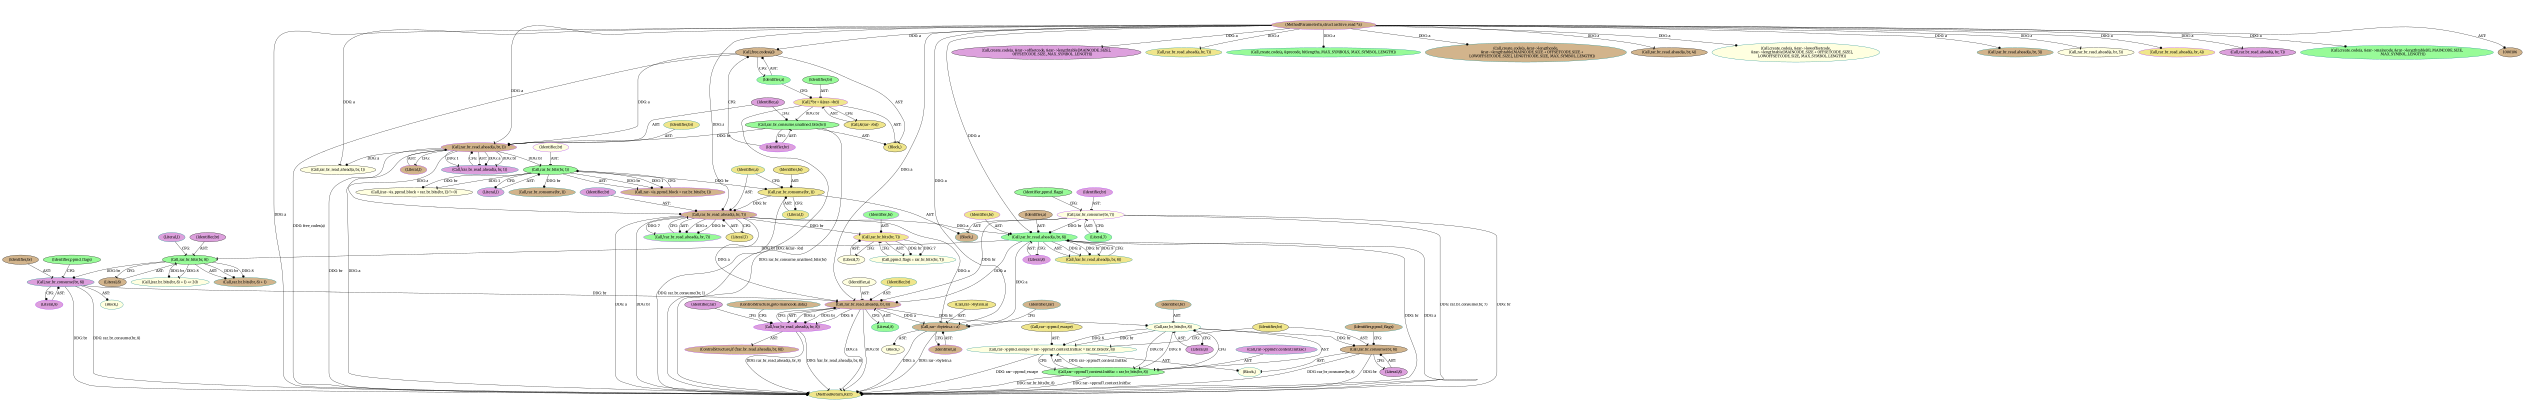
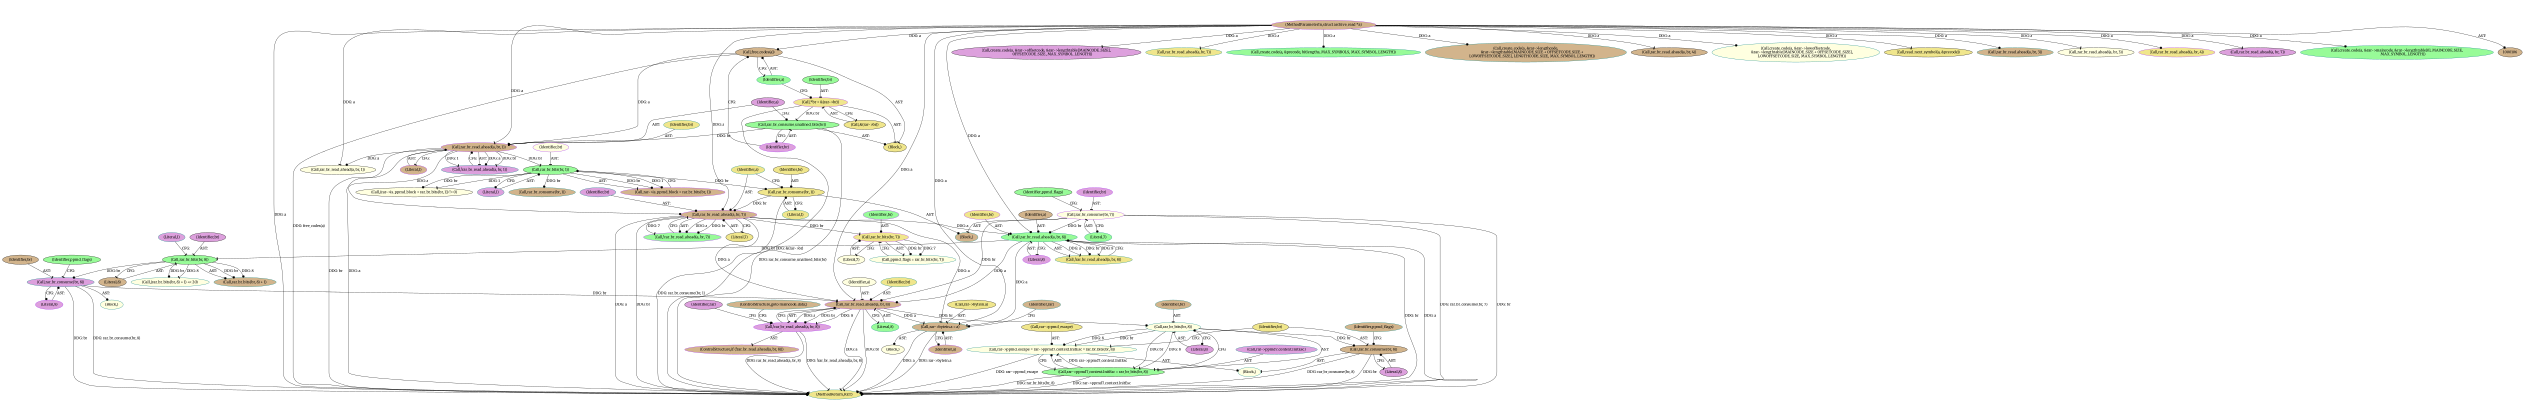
  digraph {
    fontname=Merriweather
    node [color=teal fillcolor=tan fontname=Merriweather style=filled]
    edge [arrowhead=dot fontname=Merriweather]
    n1 [color=purple label="(Call,rar_br_read_ahead(a, br, 8))"]
    n2 [color=purple fillcolor=plum label="(Call,!rar_br_read_ahead(a, br, 8))"]
    n3 [fillcolor=lightyellow label="(Call,rar_br_bits(br, 8))"]
    n4 [label="(Call,rar->bytein.a = a)"]
    n5 [fillcolor=khaki label="(MethodReturn,RET)"]
    n6 [fillcolor=palegreen label="(Literal,8)"]
    n7 [color=purple label="(ControlStructure,if (!rar_br_read_ahead(a, br, 8)))"]
    n8 [fillcolor=lightyellow label="(Call,rar->ppmd_escape = rar->ppmd7_context.InitEsc = rar_br_bits(br, 8))"]
    n9 [color=black fillcolor=palegreen label="(Call,rar->ppmd7_context.InitEsc = rar_br_bits(br, 8))"]
    n10 [color=black label="(Call,rar_br_consume(br, 8))"]
    n11 [color=black fillcolor=plum label="(Literal,8)"]
    n12 [color=purple label="(Identifier,a)"]
    n13 [color=black fillcolor=lightyellow label="(Block,)"]
    n14 [color=purple label="(Call,rar_br_read_ahead(a, br, 7))"]
    n15 [fillcolor=palegreen label="(Call,rar_br_read_ahead(a, br, 8))"]
    n16 [color=purple fillcolor=khaki label="(Call,rar_br_bits(br, 7))"]
    n17 [color=purple fillcolor=palegreen label="(Call,!rar_br_read_ahead(a, br, 7))"]
    n18 [color=black fillcolor=khaki label="(Literal,7)"]
    n19 [color=black fillcolor=palegreen label="(Call,rar_br_bits(br, 8))"]
    n20 [color=purple fillcolor=plum label="(Literal,8)"]
    n21 [fillcolor=khaki label="(Call,!rar_br_read_ahead(a, br, 8))"]
    n22 [color=black fillcolor=lightyellow label="(Literal,7)"]
    n23 [fillcolor=lightyellow label="(Call,ppmd_flags = rar_br_bits(br, 7))"]
    n24 [color=purple label="(Call,rar_br_read_ahead(a, br, 1))"]
    n25 [color=black fillcolor=palegreen label="(Call,rar_br_bits(br, 1))"]
    n26 [fillcolor=plum label="(Call,!rar_br_read_ahead(a, br, 1))"]
    n27 [color=black fillcolor=lightyellow label="(Call,rar_br_read_ahead(a, br, 1))"]
    n28 [color=purple label="(Literal,1)"]
    n29 [color=black fillcolor=khaki label="(Call,rar_br_consume(br, 1))"]
    n30 [color=purple label="(Call,rar->is_ppmd_block = rar_br_bits(br, 1))"]
    n31 [color=black fillcolor=lightyellow label="(Call,(rar->is_ppmd_block = rar_br_bits(br, 1)) != 0)"]
    n32 [fillcolor=plum label="(Literal,1)"]
    n33 [label="(Call,rar_br_consume(br, 1))"]
    n34 [color=black label="(Call,free_codes(a))"]
    n35 [color=black fillcolor=khaki label="(Block,)"]
    n36 [fillcolor=palegreen label="(Identifier,a)"]
    n37 [color=purple fillcolor=khaki label="(Call,*br = &(rar->br))"]
    n38 [color=purple label="(MethodParameterIn,struct archive_read *a)"]
    n39 [color=black fillcolor=plum label="(Call,create_code(a, &rar->offsetcode, &rar->lengthtable[MAINCODE_SIZE],\n                OFFSETCODE_SIZE, MAX_SYMBOL_LENGTH))"]
    n40 [fillcolor=khaki label="(Call,rar_br_read_ahead(a, br, 7))"]
    n41 [fillcolor=palegreen label="(Call,create_code(a, &precode, bitlengths, MAX_SYMBOLS, MAX_SYMBOL_LENGTH))"]
    n42 [label="(Call,create_code(a, &rar->lengthcode,\n                &rar->lengthtable[MAINCODE_SIZE + OFFSETCODE_SIZE +\n                LOWOFFSETCODE_SIZE], LENGTHCODE_SIZE, MAX_SYMBOL_LENGTH))"]
    n43 [color=black label="(Call,rar_br_read_ahead(a, br, 4))"]
    n44 [fillcolor=lightyellow label="(Call,create_code(a, &rar->lowoffsetcode,\n                &rar->lengthtable[MAINCODE_SIZE + OFFSETCODE_SIZE],\n                LOWOFFSETCODE_SIZE, MAX_SYMBOL_LENGTH))"]
+   n45 [color=black fillcolor=khaki label="(Call,read_next_symbol(a, &precode))"]
    n46 [label="(Call,rar_br_read_ahead(a, br, 3))"]
    n47 [color=black fillcolor=lightyellow label="(Call,rar_br_read_ahead(a, br, 3))"]
    n48 [color=purple fillcolor=khaki label="(Call,rar_br_read_ahead(a, br, 4))"]
    n49 [color=black fillcolor=plum label="(Call,rar_br_read_ahead(a, br, 7))"]
    n50 [fillcolor=palegreen label="(Call,create_code(a, &rar->maincode, &rar->lengthtable[0], MAINCODE_SIZE,\n                MAX_SYMBOL_LENGTH))"]
    1000106 [color=black]
    n52 [color=black fillcolor=palegreen label="(Call,rar_br_consume_unalined_bits(br))"]
    n53 [color=purple fillcolor=plum label="(Identifier,br)"]
    n54 [color=black fillcolor=khaki label="(Call,&(rar->br))"]
    n55 [label="(Block,)"]
    n56 [fillcolor=khaki label="(Literal,1)"]
    n57 [fillcolor=plum label="(Call,rar_br_consume(br, 8))"]
    n58 [fillcolor=lightyellow label="(Call,(rar_br_bits(br, 8) + 1) << 20)"]
    n59 [label="(Call,rar_br_bits(br, 8) + 1)"]
    n60 [color=black label="(Literal,8)"]
    n61 [color=purple fillcolor=lightyellow label="(Call,rar_br_consume(br, 7))"]
    n62 [fillcolor=palegreen label="(Literal,7)"]
    n63 [fillcolor=lightyellow label="(Block,)"]
    n64 [color=purple fillcolor=plum label="(Literal,8)"]
    n65 [fillcolor=lightyellow label="(Block,)"]
    n66 [color=black fillcolor=plum label="(Literal,8)"]
    n67 [color=black label="(Identifier,br)"]
    n68 [label="(Identifier,br)"]
    n69 [color=black fillcolor=lightyellow label="(Identifier,a)"]
    n70 [color=purple fillcolor=palegreen label="(Identifier,br)"]
    n71 [color=black fillcolor=palegreen label="(Identifier,ppmd_flags)"]
    n72 [color=black fillcolor=khaki label="(Identifier,br)"]
    n73 [fillcolor=plum label="(Call,rar->ppmd7_context.InitEsc)"]
    n74 [color=black fillcolor=plum label="(Identifier,br)"]
    n75 [fillcolor=khaki label="(Identifier,br)"]
    n76 [color=black fillcolor=palegreen label="(Identifier,br)"]
    n77 [color=black fillcolor=plum label="(Identifier,a)"]
    n78 [color=black fillcolor=plum label="(Identifier,rar)"]
    n79 [color=black label="(Identifier,a)"]
    n80 [label="(Identifier,ppmd_flags)"]
    n81 [color=purple fillcolor=plum label="(Identifier,br)"]
    n82 [label="(ControlStructure,goto maincode_data;)"]
    n83 [color=purple fillcolor=lightyellow label="(Identifier,br)"]
    n84 [color=black fillcolor=khaki label="(Call,rar->ppmd_escape)"]
    n85 [color=purple fillcolor=khaki label="(Identifier,br)"]
    n86 [color=black fillcolor=palegreen label="(Identifier,ppmd_flags)"]
    n87 [label="(Identifier,rar)"]
    n88 [fillcolor=plum label="(Identifier,br)"]
    n89 [fillcolor=plum label="(Literal,1)"]
    n90 [color=black fillcolor=khaki label="(Call,rar->bytein.a)"]
    n91 [fillcolor=khaki label="(Identifier,a)"]
    n92 [color=black fillcolor=khaki label="(Identifier,br)"]
    n93 [fillcolor=khaki label="(Identifier,br)"]
    n1 -> n2 [arrowhead=tee label="AST: "]
    n1 -> n2 [label="DDG: a"]
    n1 -> n2 [label="DDG: br"]
    n1 -> n2 [arrowhead=tee label="DDG: 8"]
    n1 -> n3 [label="DDG: br"]
    n1 -> n4 [arrowhead=tee label="DDG: a"]
    n1 -> n5 [arrowhead=tee label="DDG: a"]
    n1 -> n5 [arrowhead=tee label="DDG: br"]
    n1 -> n6 [arrowhead=tee label="CFG: "]
    n2 -> n1 [label="CFG: "]
    n2 -> n5 [arrowhead=tee label="DDG: rar_br_read_ahead(a, br, 8)"]
    n2 -> n5 [arrowhead=tee label="DDG: !rar_br_read_ahead(a, br, 8)"]
    n2 -> n7 [arrowhead=tee label="AST: "]
    n3 -> n8 [arrowhead=tee label="DDG: br"]
    n3 -> n8 [label="DDG: 8"]
    n3 -> n9 [arrowhead=tee label="AST: "]
    n3 -> n9 [arrowhead=tee label="DDG: br"]
    n3 -> n9 [arrowhead=tee label="DDG: 8"]
    n3 -> n10 [label="DDG: br"]
    n3 -> n11 [label="CFG: "]
    n4 -> n5 [arrowhead=tee label="DDG: a"]
    n4 -> n5 [label="DDG: rar->bytein.a"]
    n4 -> n12 [label="CFG: "]
    n4 -> n13 [label="AST: "]
    n6 -> n1 [arrowhead=tee label="AST: "]
    n8 -> n5 [label="DDG: rar->ppmd_escape"]
    n8 -> n9 [arrowhead=tee label="CFG: "]
    n8 -> n65 [label="AST: "]
    n9 -> n3 [label="CFG: "]
    n9 -> n5 [label="DDG: rar->ppmd7_context.InitEsc"]
    n9 -> n5 [label="DDG: rar_br_bits(br, 8)"]
    n9 -> n8 [label="AST: "]
    n9 -> n8 [arrowhead=tee label="DDG: rar->ppmd7_context.InitEsc"]
    n10 -> n5 [label="DDG: rar_br_consume(br, 8)"]
    n10 -> n5 [label="DDG: br"]
    n10 -> n65 [arrowhead=tee label="AST: "]
    n10 -> n66 [arrowhead=tee label="CFG: "]
    n11 -> n3 [arrowhead=tee label="AST: "]
    n12 -> n4 [label="AST: "]
    n14 -> n1 [arrowhead=tee label="DDG: a"]
    n14 -> n4 [arrowhead=tee label="DDG: a"]
    n14 -> n5 [label="DDG: a"]
    n14 -> n5 [arrowhead=tee label="DDG: br"]
    n14 -> n15 [arrowhead=tee label="DDG: a"]
    n14 -> n16 [arrowhead=tee label="DDG: br"]
    n14 -> n17 [label="AST: "]
    n14 -> n17 [label="DDG: a"]
    n14 -> n17 [label="DDG: br"]
    n14 -> n17 [arrowhead=tee label="DDG: 7"]
    n14 -> n18 [arrowhead=tee label="CFG: "]
    n15 -> n1 [label="DDG: a"]
    n15 -> n4 [arrowhead=tee label="DDG: a"]
    n15 -> n5 [arrowhead=tee label="DDG: br"]
    n15 -> n5 [arrowhead=tee label="DDG: a"]
    n15 -> n19 [arrowhead=tee label="DDG: br"]
    n15 -> n20 [arrowhead=tee label="CFG: "]
    n15 -> n21 [arrowhead=tee label="AST: "]
    n15 -> n21 [arrowhead=tee label="DDG: a"]
    n15 -> n21 [label="DDG: br"]
    n15 -> n21 [arrowhead=tee label="DDG: 8"]
    n16 -> n22 [arrowhead=tee label="CFG: "]
    n16 -> n23 [arrowhead=tee label="AST: "]
    n16 -> n23 [label="DDG: br"]
    n16 -> n23 [label="DDG: 7"]
    n17 -> n14 [arrowhead=tee label="CFG: "]
    n18 -> n14 [label="AST: "]
    n19 -> n57 [label="DDG: br"]
    n19 -> n58 [label="DDG: br"]
    n19 -> n58 [arrowhead=tee label="DDG: 8"]
    n19 -> n59 [label="AST: "]
    n19 -> n59 [label="DDG: br"]
    n19 -> n59 [label="DDG: 8"]
    n19 -> n60 [arrowhead=tee label="CFG: "]
    n20 -> n15 [arrowhead=tee label="AST: "]
    n21 -> n15 [label="CFG: "]
    n22 -> n16 [label="AST: "]
    n23 -> n16 [arrowhead=tee label="CFG: "]
    n24 -> n5 [arrowhead=tee label="DDG: br"]
    n24 -> n5 [arrowhead=tee label="DDG: a"]
    n24 -> n14 [label="DDG: a"]
    n24 -> n25 [arrowhead=tee label="DDG: br"]
    n24 -> n26 [arrowhead=tee label="AST: "]
    n24 -> n26 [label="DDG: a"]
    n24 -> n26 [arrowhead=tee label="DDG: br"]
    n24 -> n26 [arrowhead=tee label="DDG: 1"]
    n24 -> n27 [label="DDG: a"]
    n24 -> n28 [arrowhead=tee label="CFG: "]
    n25 -> n29 [label="DDG: br"]
    n25 -> n30 [arrowhead=tee label="AST: "]
    n25 -> n30 [label="DDG: br"]
    n25 -> n30 [label="DDG: 1"]
    n25 -> n31 [label="DDG: br"]
    n25 -> n31 [arrowhead=tee label="DDG: 1"]
    n25 -> n32 [label="CFG: "]
    n25 -> n33 [label="DDG: br"]
    n26 -> n24 [label="CFG: "]
    n28 -> n24 [label="AST: "]
    n29 -> n5 [label="DDG: rar_br_consume(br, 1)"]
    n29 -> n14 [label="DDG: br"]
    n29 -> n55 [label="AST: "]
    n29 -> n56 [label="CFG: "]
    n30 -> n25 [label="CFG: "]
    n32 -> n25 [label="AST: "]
    n34 -> n5 [label="DDG: free_codes(a)"]
    n34 -> n24 [arrowhead=tee label="DDG: a"]
    n34 -> n35 [arrowhead=tee label="AST: "]
    n34 -> n36 [arrowhead=tee label="CFG: "]
    n36 -> n34 [label="AST: "]
    n36 -> n37 [label="CFG: "]
    n37 -> n5 [arrowhead=tee label="DDG: &(rar->br)"]
    n37 -> n35 [arrowhead=tee label="AST: "]
    n37 -> n52 [arrowhead=tee label="DDG: br"]
    n37 -> n54 [arrowhead=tee label="CFG: "]
    n38 -> n1 [arrowhead=tee label="DDG: a"]
    n38 -> n4 [arrowhead=tee label="DDG: a"]
    n38 -> n5 [label="DDG: a"]
    n38 -> n14 [label="DDG: a"]
    n38 -> n15 [label="DDG: a"]
    n38 -> n24 [arrowhead=tee label="DDG: a"]
    n38 -> n27 [arrowhead=tee label="DDG: a"]
    n38 -> n34 [label="DDG: a"]
    n38 -> n39 [arrowhead=tee label="DDG: a"]
    n38 -> n40 [arrowhead=tee label="DDG: a"]
    n38 -> n41 [label="DDG: a"]
    n38 -> n42 [label="DDG: a"]
    n38 -> n43 [arrowhead=tee label="DDG: a"]
    n38 -> n44 [label="DDG: a"]
+   n38 -> n45 [arrowhead=tee label="DDG: a"]
    n38 -> n46 [label="DDG: a"]
    n38 -> n47 [arrowhead=tee label="DDG: a"]
    n38 -> n48 [label="DDG: a"]
    n38 -> n49 [arrowhead=tee label="DDG: a"]
    n38 -> n50 [label="DDG: a"]
    n38 -> 1000106 [label="AST: "]
    n52 -> n5 [label="DDG: rar_br_consume_unalined_bits(br)"]
    n52 -> n24 [arrowhead=tee label="DDG: br"]
    n52 -> n35 [label="AST: "]
    n52 -> n53 [label="CFG: "]
    n53 -> n34 [label="CFG: "]
    n53 -> n52 [arrowhead=tee label="AST: "]
    n54 -> n37 [arrowhead=tee label="AST: "]
    n56 -> n29 [label="AST: "]
    n57 -> n1 [arrowhead=tee label="DDG: br"]
    n57 -> n5 [arrowhead=tee label="DDG: br"]
    n57 -> n5 [label="DDG: rar_br_consume(br, 8)"]
    n57 -> n63 [label="AST: "]
    n57 -> n64 [label="CFG: "]
    n60 -> n19 [arrowhead=tee label="AST: "]
    n61 -> n1 [label="DDG: br"]
    n61 -> n5 [label="DDG: rar_br_consume(br, 7)"]
    n61 -> n5 [arrowhead=tee label="DDG: br"]
    n61 -> n15 [label="DDG: br"]
    n61 -> n55 [arrowhead=tee label="AST: "]
    n61 -> n62 [label="CFG: "]
    n62 -> n61 [arrowhead=tee label="AST: "]
    n64 -> n57 [label="AST: "]
    n66 -> n10 [label="AST: "]
    n67 -> n57 [arrowhead=tee label="AST: "]
    n68 -> n3 [arrowhead=tee label="AST: "]
    n69 -> n1 [arrowhead=tee label="AST: "]
    n70 -> n16 [label="AST: "]
    n71 -> n61 [arrowhead=tee label="CFG: "]
    n72 -> n8 [arrowhead=tee label="CFG: "]
    n72 -> n10 [arrowhead=tee label="AST: "]
    n73 -> n9 [arrowhead=tee label="AST: "]
    n74 -> n19 [arrowhead=tee label="AST: "]
    n75 -> n24 [arrowhead=tee label="AST: "]
    n76 -> n37 [arrowhead=tee label="AST: "]
    n77 -> n24 [label="AST: "]
    n77 -> n52 [label="CFG: "]
    n78 -> n2 [label="CFG: "]
    n79 -> n15 [label="AST: "]
    n80 -> n10 [label="CFG: "]
    n81 -> n61 [arrowhead=tee label="AST: "]
    n82 -> n2 [arrowhead=tee label="CFG: "]
    n83 -> n25 [arrowhead=tee label="AST: "]
    n84 -> n8 [label="AST: "]
    n85 -> n15 [label="AST: "]
    n86 -> n57 [arrowhead=tee label="CFG: "]
    n87 -> n4 [label="CFG: "]
    n88 -> n14 [label="AST: "]
    n89 -> n19 [arrowhead=tee label="CFG: "]
    n90 -> n4 [arrowhead=tee label="AST: "]
    n91 -> n14 [label="AST: "]
    n91 -> n29 [label="CFG: "]
    n92 -> n29 [label="AST: "]
    n93 -> n1 [label="AST: "]
  }
